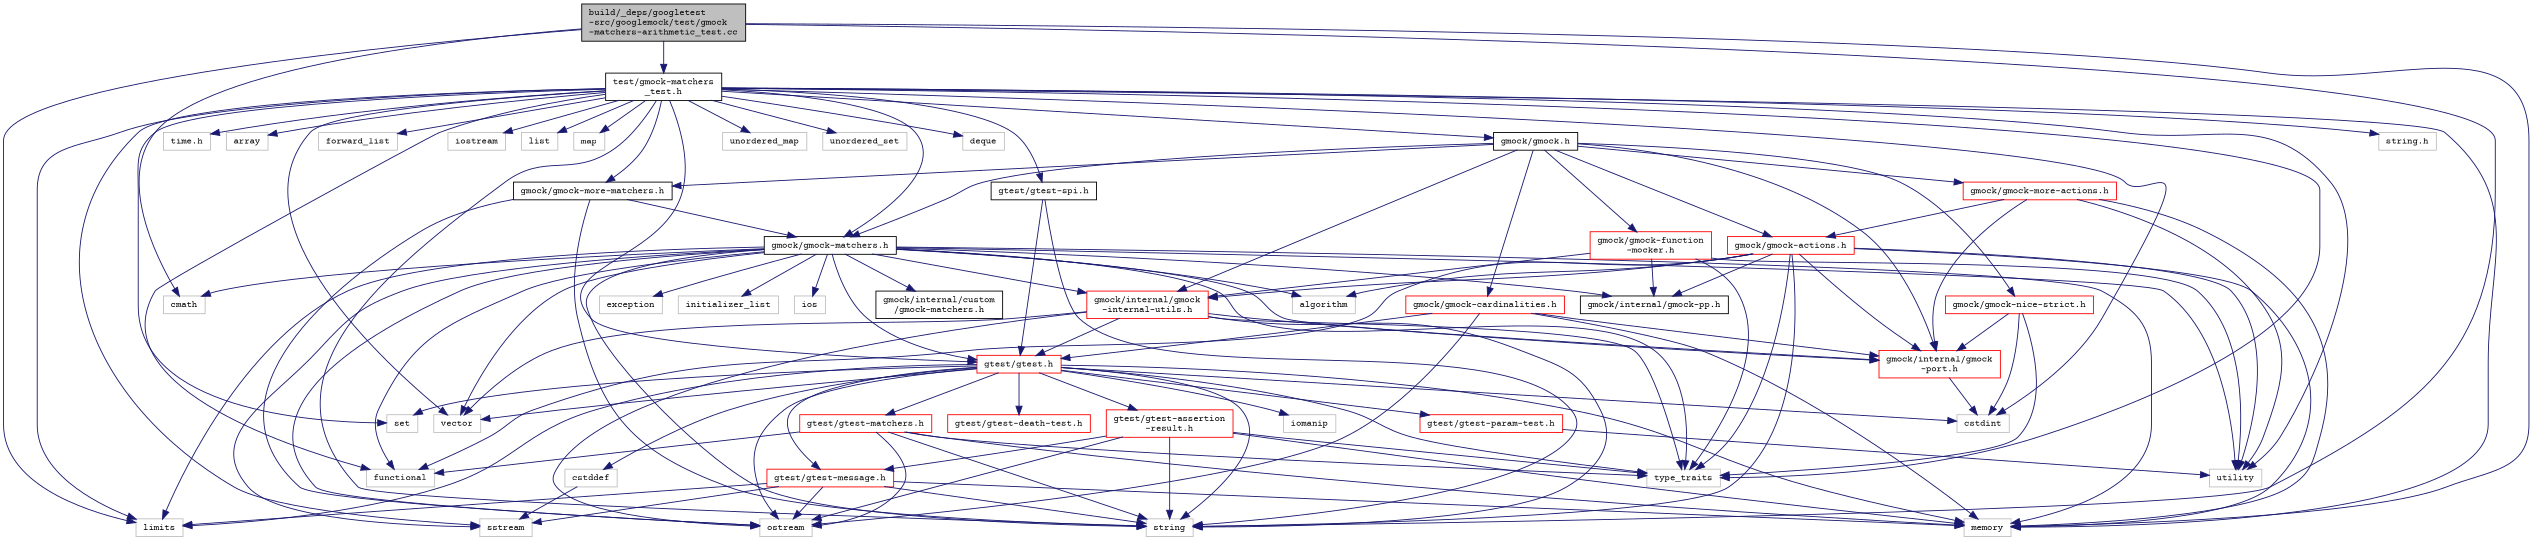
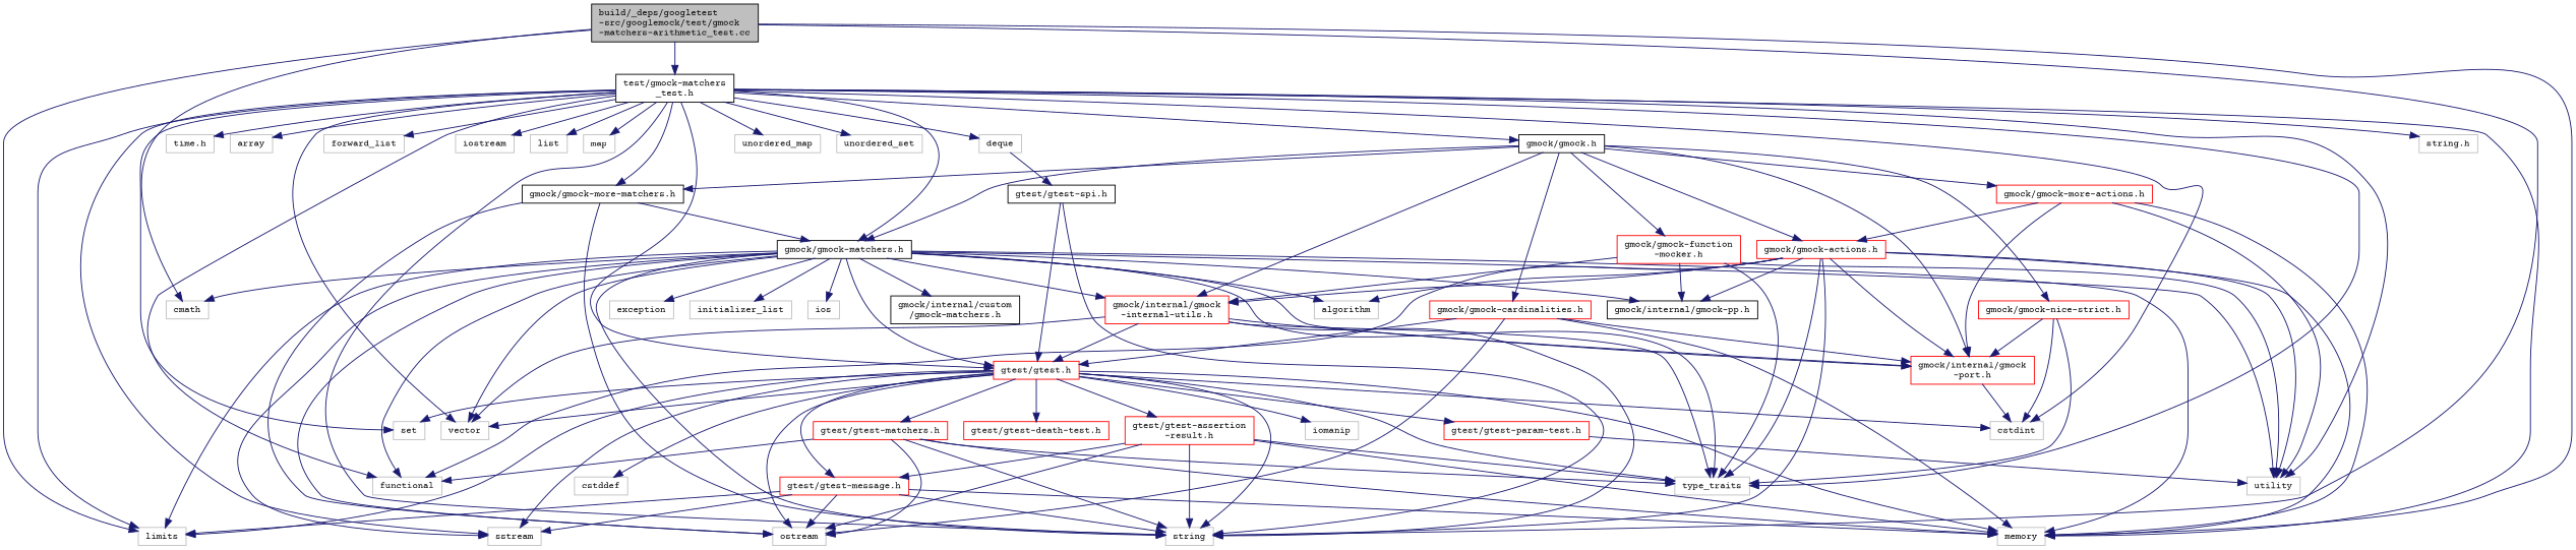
  digraph {
    fontname="Courier Prime"
    node [color=grey75 fillcolor=white fontname="Courier Prime" fontsize=10 shape=record style=filled]
    edge [color=midnightblue fontname="Courier Prime" fontsize=10 labelfontname=Helvetica labelfontsize=10 style=solid]
    n1 [color=black fillcolor=grey75 fontcolor=black height=0.2 label="build/_deps/googletest\l-src/googlemock/test/gmock\l-matchers-arithmetic_test.cc" width=0.4]
    n2 [height=0.2 label=cmath width=0.4]
    n3 [height=0.2 label=limits width=0.4]
    n4 [height=0.2 label=memory width=0.4]
    n5 [height=0.2 label=string width=0.4]
    n6 [color=black height=0.2 label="test/gmock-matchers\l_test.h" width=0.4]
    n7 [height=0.2 label="string.h" width=0.4]
    n8 [height=0.2 label="time.h" width=0.4]
    n9 [height=0.2 label=array width=0.4]
    n10 [height=0.2 label=cstdint width=0.4]
    n11 [height=0.2 label=deque width=0.4]
    n12 [height=0.2 label=forward_list width=0.4]
    n13 [height=0.2 label=functional width=0.4]
    n14 [height=0.2 label=iostream width=0.4]
    n15 [height=0.2 label=list width=0.4]
    n16 [height=0.2 label=map width=0.4]
    n17 [height=0.2 label=set width=0.4]
    n18 [height=0.2 label=sstream width=0.4]
    n19 [height=0.2 label=type_traits width=0.4]
    n20 [height=0.2 label=unordered_map width=0.4]
    n21 [height=0.2 label=unordered_set width=0.4]
    n22 [height=0.2 label=utility width=0.4]
    n23 [height=0.2 label=vector width=0.4]
    n24 [color=black height=0.2 label="gmock/gmock-matchers.h" width=0.4]
    n25 [color=red height=0.2 label="gtest/gtest.h" width=0.4]
    n26 [color=black height=0.2 label="gmock/gmock-more-matchers.h" width=0.4]
    n27 [color=black height=0.2 label="gmock/gmock.h" width=0.4]
    n28 [color=black height=0.2 label="gtest/gtest-spi.h" width=0.4]
    n29 [height=0.2 label=algorithm width=0.4]
    n30 [height=0.2 label=exception width=0.4]
    n31 [height=0.2 label=initializer_list width=0.4]
    n32 [height=0.2 label=ios width=0.4]
    n33 [height=0.2 label=ostream width=0.4]
    n34 [color=red height=0.2 label="gmock/internal/gmock\l-internal-utils.h" width=0.4]
    n35 [color=red height=0.2 label="gmock/internal/gmock\l-port.h" width=0.4]
    n36 [color=black height=0.2 label="gmock/internal/gmock-pp.h" width=0.4]
    n37 [color=black height=0.2 label="gmock/internal/custom\l/gmock-matchers.h" width=0.4]
    n38 [height=0.2 label=cstddef width=0.4]
    n39 [height=0.2 label=iomanip width=0.4]
    n40 [color=red height=0.2 label="gtest/gtest-assertion\l-result.h" width=0.4]
    n41 [color=red height=0.2 label="gtest/gtest-message.h" width=0.4]
    n42 [color=red height=0.2 label="gtest/gtest-death-test.h" width=0.4]
    n43 [color=red height=0.2 label="gtest/gtest-matchers.h" width=0.4]
    n44 [color=red height=0.2 label="gtest/gtest-param-test.h" width=0.4]
    n45 [color=red height=0.2 label="gmock/gmock-actions.h" width=0.4]
    n46 [color=red height=0.2 label="gmock/gmock-cardinalities.h" width=0.4]
    n47 [color=red height=0.2 label="gmock/gmock-function\l-mocker.h" width=0.4]
    n48 [color=red height=0.2 label="gmock/gmock-more-actions.h" width=0.4]
    n49 [color=red height=0.2 label="gmock/gmock-nice-strict.h" width=0.4]
    n1 -> n2
    n1 -> n3
    n1 -> n4
    n1 -> n5
    n1 -> n6
    n6 -> n3
    n6 -> n4
    n6 -> n5
    n6 -> n7
    n6 -> n8
    n6 -> n9
    n6 -> n10
    n6 -> n11
    n6 -> n12
    n6 -> n13
    n6 -> n14
    n6 -> n15
    n6 -> n16
    n6 -> n17
    n6 -> n18
    n6 -> n19
    n6 -> n20
    n6 -> n21
    n6 -> n22
    n6 -> n23
    n6 -> n24
    n6 -> n25
    n6 -> n26
    n6 -> n27
-   n6 -> n28
+   n11 -> n28
    n24 -> n2
    n24 -> n3
    n24 -> n4
    n24 -> n5
    n24 -> n13
    n24 -> n18
    n24 -> n19
    n24 -> n22
    n24 -> n23
    n24 -> n25
    n24 -> n29
    n24 -> n30
    n24 -> n31
    n24 -> n32
    n24 -> n33
    n24 -> n34
    n24 -> n35
    n24 -> n36
    n24 -> n37
    n25 -> n3
    n25 -> n4
    n25 -> n5
    n25 -> n10
    n25 -> n17
-   n38 -> n18
+   n25 -> n18
    n25 -> n19
    n25 -> n23
    n25 -> n33
    n25 -> n38
    n25 -> n39
    n25 -> n40
    n25 -> n41
    n25 -> n42
    n25 -> n43
    n25 -> n44
    n26 -> n5
    n26 -> n24
    n26 -> n33
    n27 -> n24
    n27 -> n26
    n27 -> n34
    n27 -> n35
    n27 -> n45
    n27 -> n46
    n27 -> n47
    n27 -> n48
    n27 -> n49
    n28 -> n5
    n28 -> n25
    n34 -> n5
    n34 -> n19
    n34 -> n23
    n34 -> n25
-   n34 -> n33
    n34 -> n35
    n35 -> n10
    n40 -> n4
    n40 -> n5
    n40 -> n19
    n40 -> n33
    n40 -> n41
    n41 -> n3
    n41 -> n4
    n41 -> n5
    n41 -> n18
    n41 -> n33
    n43 -> n4
    n43 -> n5
    n43 -> n13
    n43 -> n19
    n43 -> n33
    n44 -> n22
    n45 -> n4
    n45 -> n5
    n45 -> n13
    n45 -> n19
    n45 -> n22
    n45 -> n29
    n45 -> n34
    n45 -> n35
    n45 -> n36
    n46 -> n4
    n46 -> n25
    n46 -> n33
    n46 -> n35
    n47 -> n19
    n47 -> n22
    n47 -> n34
    n47 -> n36
    n48 -> n4
    n48 -> n22
    n48 -> n35
    n48 -> n45
    n49 -> n10
    n49 -> n19
    n49 -> n35
  }
